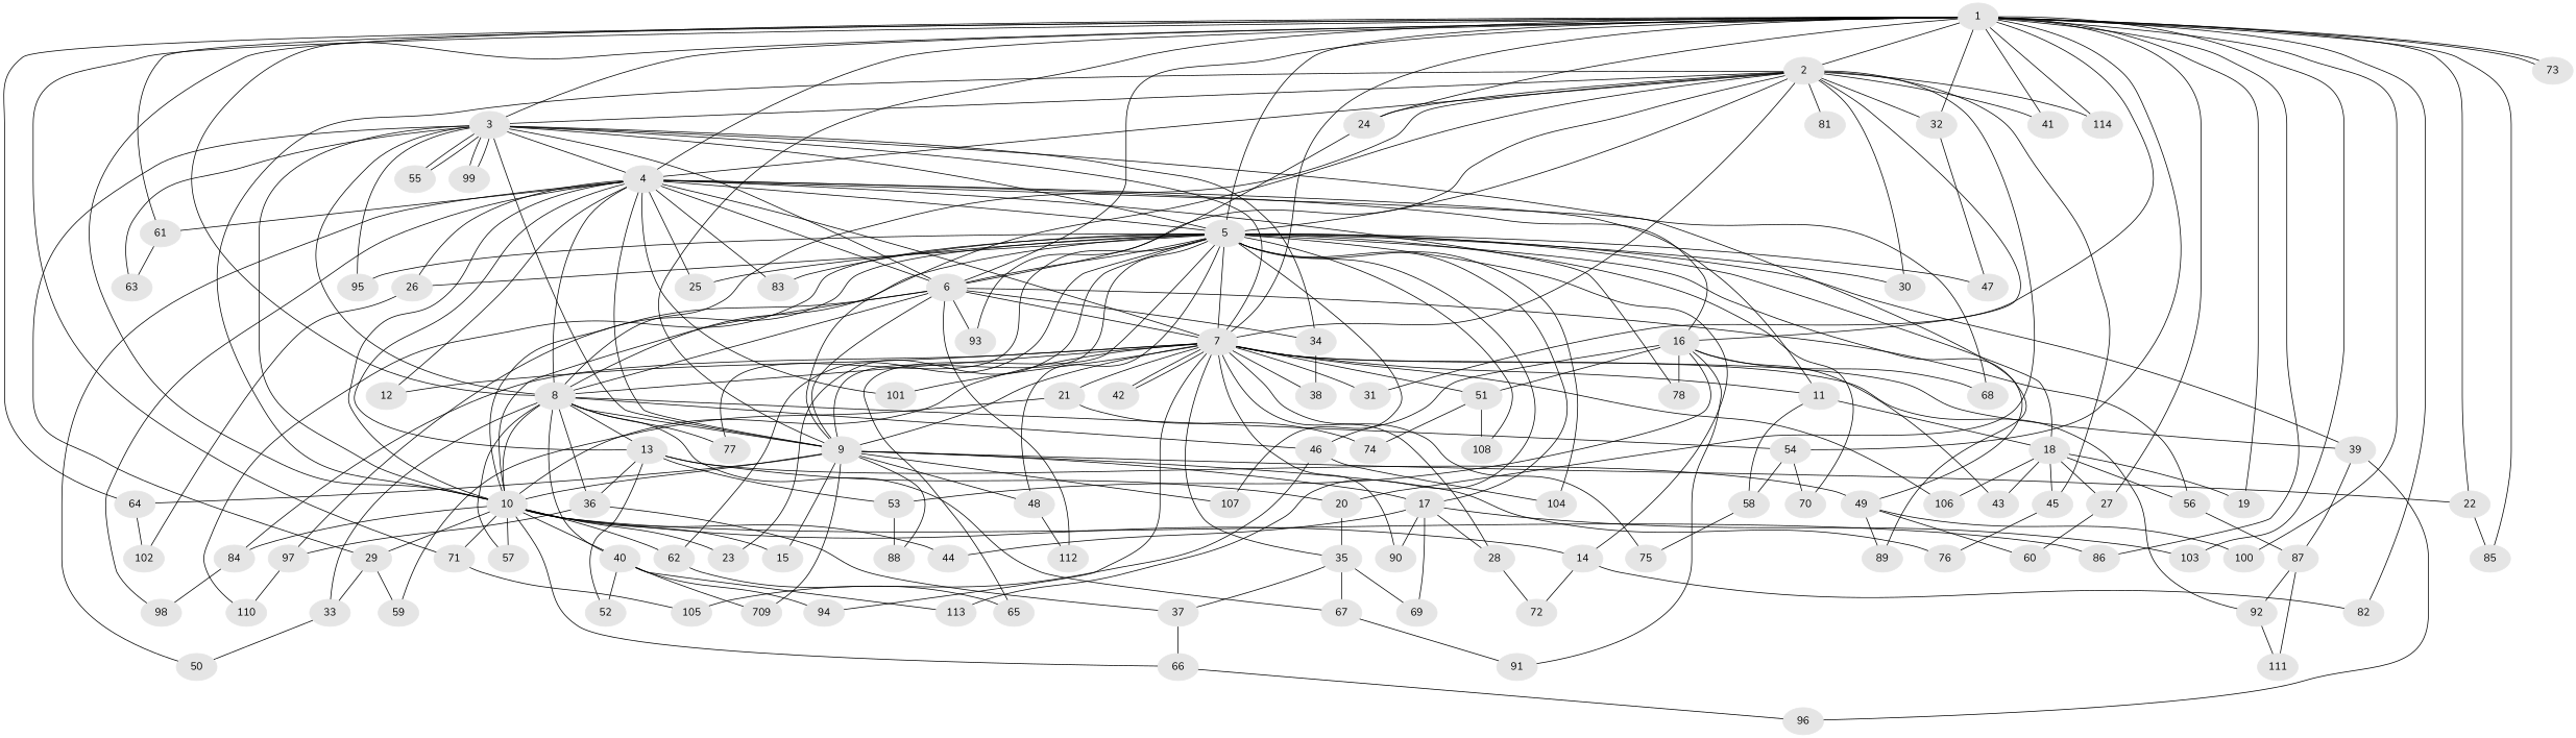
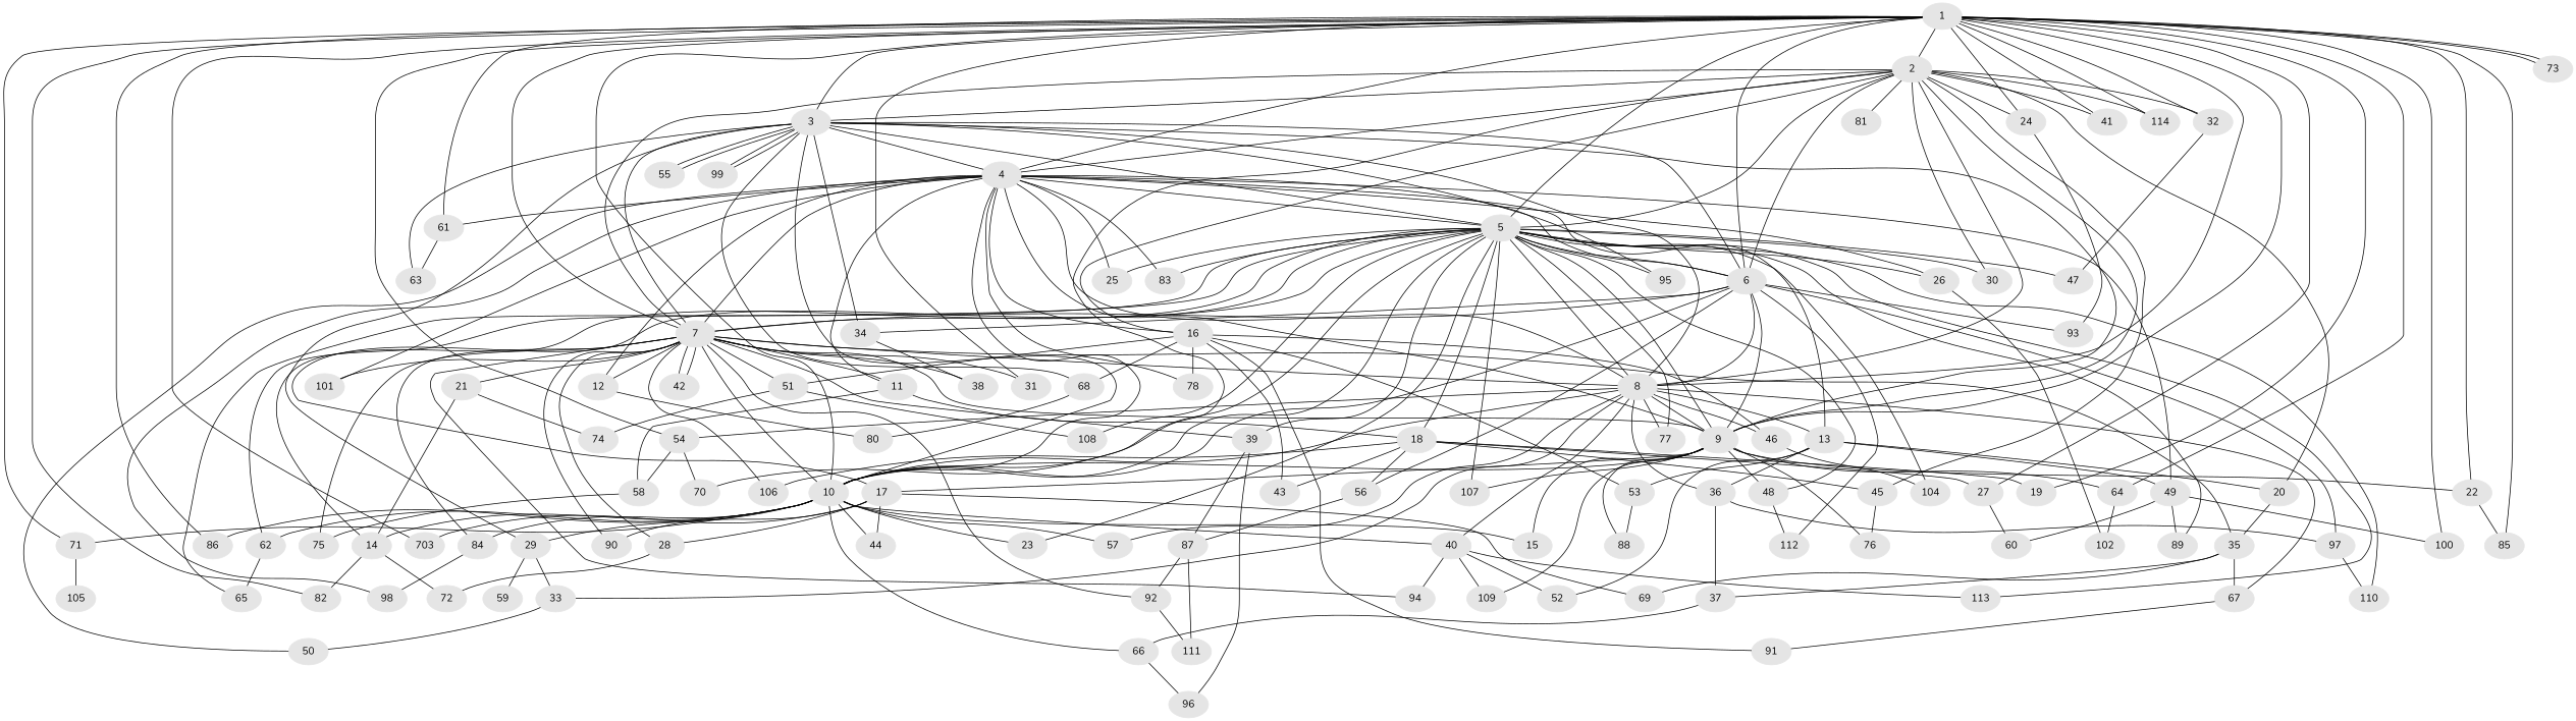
  graph {
    fontname=Nunito
    node [color=gray90 fontname=Nunito style=filled]
    edge [fontname=Nunito]
    1
    2
    3
    4
    5
    6
    7
    8
    9
    10
    19
    22
    24
    27
    31
    32
    41
    54
    61
    64
    71
    73
    82
    85
    86
    100
-   103
+   103 [label=703]
    114
    16
    20
    30
    45
    81
    29
    34
    55
    63
    68
    95
    99
    11
    12
    13
    25
    26
    49
    50
    78
    83
    98
    101
    14
    17
    18
    23
    39
    47
    48
    62
    65
    70
    77
    89
    104
    107
    108
    110
    113
    56
    93
    97
    112
    21
    28
    35
    38
    42
    51
    75
    84
    90
    92
    94
    106
    33
    36
    40
    46
    57
    67
    15
    76
    88
-   109 [label=709]
+   109
    44
    66
    60
    58
    102
    105
    53
    43
    91
    59
+   80
    52
    72
    69
    87
    96
    74
    37
    111
    1 -- 2
    1 -- 3
    1 -- 4
    1 -- 5
    1 -- 6
    1 -- 7
    1 -- 8
    1 -- 9
    1 -- 10
    1 -- 19
    1 -- 22
    1 -- 24
    1 -- 27
    1 -- 31
    1 -- 32
    1 -- 41
    1 -- 54
    1 -- 61
    1 -- 64
    1 -- 71
    1 -- 73
    1 -- 73
    1 -- 82
    1 -- 85
    1 -- 86
    1 -- 100
    1 -- 103
    1 -- 114
    2 -- 3
    2 -- 4
    2 -- 5
    2 -- 6
    2 -- 7
    2 -- 8
    2 -- 9
    2 -- 10
    2 -- 24
    2 -- 32
    2 -- 41
    2 -- 114
    2 -- 16
    2 -- 20
    2 -- 30
    2 -- 45
    2 -- 81
    3 -- 4
    3 -- 5
    3 -- 6
    3 -- 7
    3 -- 8
    3 -- 9
    3 -- 10
    3 -- 29
    3 -- 34
    3 -- 55
    3 -- 55
    3 -- 63
    3 -- 68
    3 -- 95
    3 -- 99
    3 -- 99
    4 -- 5
    4 -- 6
    4 -- 7
    4 -- 8
    4 -- 9
    4 -- 10
    4 -- 61
    4 -- 16
    4 -- 11
    4 -- 12
    4 -- 13
    4 -- 25
    4 -- 26
    4 -- 49
    4 -- 50
    4 -- 78
    4 -- 83
    4 -- 98
    4 -- 101
    5 -- 6
    5 -- 7
    5 -- 8
    5 -- 9
    5 -- 10
    5 -- 30
    5 -- 95
    5 -- 25
    5 -- 26
    5 -- 83
    5 -- 14
    5 -- 17
    5 -- 18
    5 -- 23
    5 -- 39
    5 -- 47
    5 -- 48
    5 -- 62
    5 -- 65
    5 -- 70
    5 -- 77
    5 -- 89
    5 -- 104
    5 -- 107
    5 -- 108
    5 -- 110
    5 -- 113
    6 -- 7
    6 -- 8
    6 -- 9
    6 -- 10
    6 -- 34
    6 -- 56
    6 -- 93
    6 -- 97
    6 -- 112
    7 -- 8
    7 -- 9
    7 -- 10
    7 -- 31
    7 -- 11
    7 -- 12
    7 -- 101
    7 -- 39
    7 -- 21
    7 -- 28
    7 -- 35
    7 -- 38
    7 -- 42
    7 -- 42
    7 -- 51
    7 -- 75
    7 -- 84
    7 -- 90
    7 -- 92
    7 -- 94
    7 -- 106
    8 -- 9
    8 -- 10
    8 -- 54
    8 -- 13
    8 -- 77
    8 -- 33
    8 -- 36
    8 -- 40
    8 -- 46
    8 -- 57
    8 -- 67
    9 -- 10
    9 -- 22
    9 -- 64
    9 -- 17
    9 -- 48
    9 -- 107
    9 -- 15
    9 -- 76
    9 -- 88
    9 -- 109
    10 -- 71
    10 -- 86
    10 -- 29
    10 -- 14
    10 -- 23
    10 -- 62
    10 -- 84
    10 -- 40
    10 -- 57
    10 -- 15
    10 -- 44
    10 -- 66
    22 -- 85
    24 -- 93
    27 -- 60
    32 -- 47
    54 -- 70
    54 -- 58
    61 -- 63
    64 -- 102
    71 -- 105
    16 -- 68
    16 -- 78
    16 -- 51
    16 -- 46
    16 -- 53
    16 -- 43
    16 -- 91
    20 -- 35
    45 -- 76
    29 -- 33
    29 -- 59
    34 -- 38
+   68 -- 80
    11 -- 18
    11 -- 58
+   12 -- 80
    13 -- 20
    13 -- 49
    13 -- 36
    13 -- 53
    13 -- 52
    26 -- 102
    49 -- 100
    49 -- 89
    49 -- 60
    14 -- 82
    14 -- 72
    17 -- 103
    17 -- 28
    17 -- 90
    17 -- 44
    17 -- 69
    18 -- 19
    18 -- 27
    18 -- 45
    18 -- 56
    18 -- 106
    18 -- 43
    39 -- 87
    39 -- 96
    48 -- 112
    62 -- 65
    56 -- 87
    97 -- 110
-   21 -- 59
+   21 -- 14
    21 -- 74
    28 -- 72
    35 -- 67
    35 -- 69
    35 -- 37
    51 -- 108
    51 -- 74
    84 -- 98
    92 -- 111
    33 -- 50
    36 -- 97
    36 -- 37
    40 -- 113
    40 -- 94
    40 -- 109
    40 -- 52
    46 -- 104
-   46 -- 105
    67 -- 91
    66 -- 96
    58 -- 75
    53 -- 88
    87 -- 92
    87 -- 111
    37 -- 66
  }
